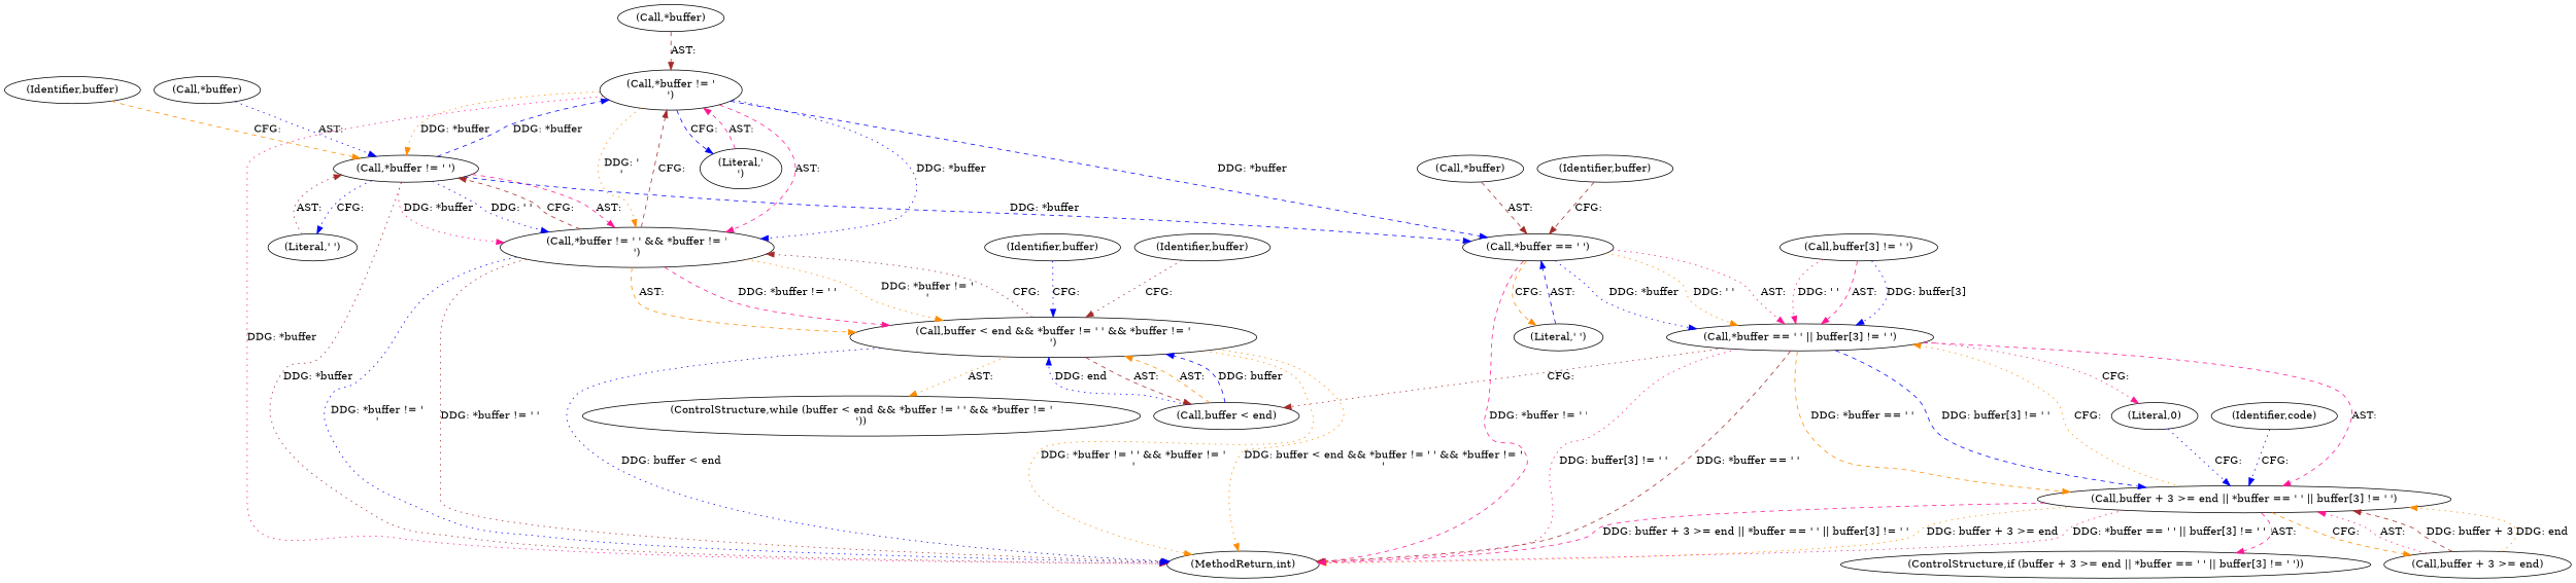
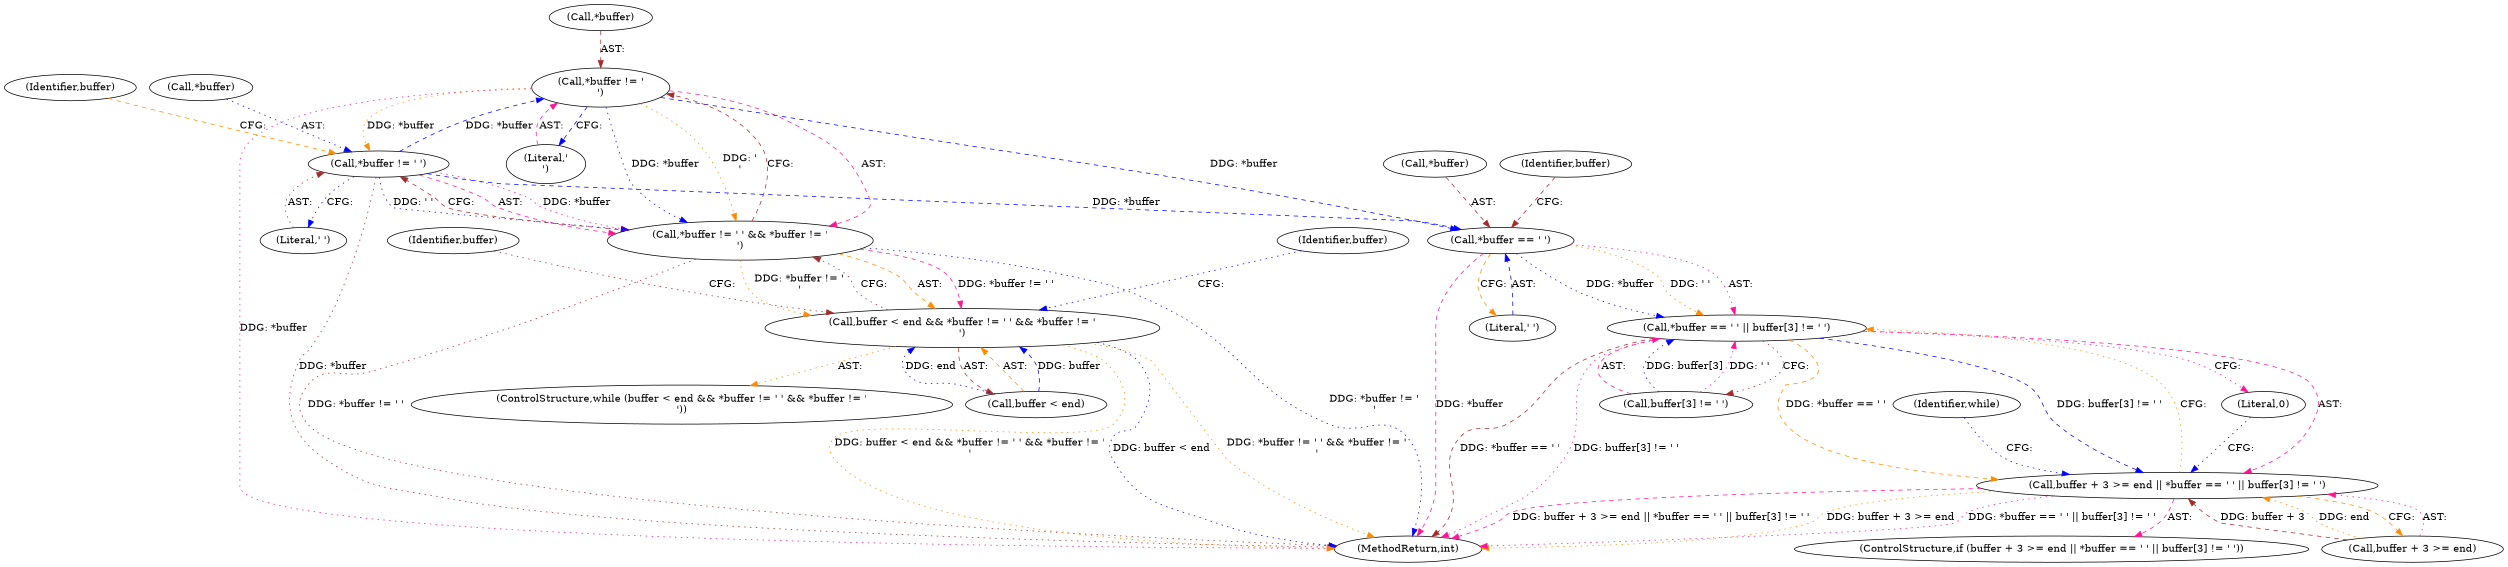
  digraph {
    edge [color=blue style=dotted]
    n1 [label="(Call,*buffer != '\r')"]
    n2 [label="(Call,*buffer != ' ')"]
    n3 [label="(Call,*buffer != ' ' && *buffer != '\r')"]
    n4 [label="(Call,*buffer == ' ')"]
    n5 [label="(Literal,'\r')"]
    n6 [label="(MethodReturn,int)"]
    n7 [label="(Literal,' ')"]
    n8 [label="(Call,buffer < end && *buffer != ' ' && *buffer != '\r')"]
    n9 [label="(Call,*buffer == ' ' || buffer[3] != ' ')"]
    n10 [label="(Literal,' ')"]
    n11 [label="(ControlStructure,while (buffer < end && *buffer != ' ' && *buffer != '\r'))"]
    n12 [label="(Call,buffer < end)"]
    n13 [label="(Call,buffer + 3 >= end || *buffer == ' ' || buffer[3] != ' ')"]
    n14 [label="(Call,buffer[3] != ' ')"]
    n15 [label="(Literal,0)"]
    n16 [label="(ControlStructure,if (buffer + 3 >= end || *buffer == ' ' || buffer[3] != ' '))"]
    n17 [label="(Call,buffer + 3 >= end)"]
    n18 [label="(Identifier,buffer)"]
    n19 [label="(Call,*buffer)"]
    n20 [label="(Identifier,buffer)"]
    n21 [label="(Call,*buffer)"]
    n22 [label="(Identifier,buffer)"]
    n23 [label="(Identifier,buffer)"]
-   n24 [label="(Identifier,code)"]
+   n24 [label="(Identifier,while)"]
    n25 [label="(Call,*buffer)"]
    n1 -> n2 [color=darkorange label="DDG: *buffer"]
    n1 -> n3 [color=deeppink label="AST: " style=dashed]
    n1 -> n3 [label="DDG: *buffer"]
    n1 -> n3 [color=darkorange label="DDG: '\r'"]
    n1 -> n4 [label="DDG: *buffer" style=dashed]
    n1 -> n5 [label="CFG: " style=dashed]
    n1 -> n6 [color=deeppink label="DDG: *buffer"]
    n2 -> n1 [label="DDG: *buffer" style=dashed]
    n2 -> n3 [color=deeppink label="AST: " style=dashed]
    n2 -> n3 [color=deeppink label="DDG: *buffer"]
    n2 -> n3 [label="DDG: ' '"]
    n2 -> n4 [label="DDG: *buffer" style=dashed]
    n2 -> n6 [color=brown label="DDG: *buffer"]
    n2 -> n7 [label="CFG: "]
    n3 -> n1 [color=brown label="CFG: " style=dashed]
    n3 -> n2 [color=brown label="CFG: " style=dashed]
    n3 -> n6 [color=brown label="DDG: *buffer != ' '"]
    n3 -> n6 [label="DDG: *buffer != '\r'"]
    n3 -> n8 [color=darkorange label="AST: " style=dashed]
    n3 -> n8 [color=deeppink label="DDG: *buffer != ' '" style=dashed]
    n3 -> n8 [color=darkorange label="DDG: *buffer != '\r'"]
-   n4 -> n6 [color=deeppink label="DDG: *buffer != ' '" style=dashed]
+   n4 -> n6 [color=deeppink label="DDG: *buffer" style=dashed]
    n4 -> n9 [color=deeppink label="AST: "]
    n4 -> n9 [label="DDG: *buffer"]
    n4 -> n9 [color=darkorange label="DDG: ' '"]
    n4 -> n10 [color=darkorange label="CFG: " style=dashed]
    n5 -> n1 [color=deeppink label="AST: " style=dashed]
    n7 -> n2 [color=brown label="AST: "]
    n8 -> n3 [color=brown label="CFG: "]
    n8 -> n6 [label="DDG: buffer < end"]
    n8 -> n6 [color=darkorange label="DDG: *buffer != ' ' && *buffer != '\r'"]
    n8 -> n6 [color=darkorange label="DDG: buffer < end && *buffer != ' ' && *buffer != '\r'"]
    n8 -> n11 [color=darkorange label="AST: "]
    n8 -> n12 [color=brown label="AST: " style=dashed]
    n9 -> n6 [color=deeppink label="DDG: buffer[3] != ' '"]
    n9 -> n6 [color=brown label="DDG: *buffer == ' '" style=dashed]
    n9 -> n13 [color=deeppink label="AST: " style=dashed]
    n9 -> n13 [color=darkorange label="DDG: *buffer == ' '" style=dashed]
    n9 -> n13 [label="DDG: buffer[3] != ' '" style=dashed]
-   n9 -> n12 [color=brown label="CFG: "]
+   n9 -> n14 [color=brown label="CFG: "]
    n9 -> n15 [color=deeppink label="CFG: "]
    n10 -> n4 [label="AST: " style=dashed]
    n12 -> n8 [color=darkorange label="AST: " style=dashed]
    n12 -> n8 [label="DDG: buffer" style=dashed]
    n12 -> n8 [label="DDG: end"]
    n13 -> n6 [color=deeppink label="DDG: buffer + 3 >= end || *buffer == ' ' || buffer[3] != ' '" style=dashed]
    n13 -> n6 [color=darkorange label="DDG: buffer + 3 >= end"]
    n13 -> n6 [color=deeppink label="DDG: *buffer == ' ' || buffer[3] != ' '"]
    n13 -> n9 [color=darkorange label="CFG: "]
    n13 -> n16 [color=deeppink label="AST: " style=dashed]
    n13 -> n17 [color=darkorange label="CFG: " style=dashed]
    n14 -> n9 [color=deeppink label="AST: " style=dashed]
    n14 -> n9 [label="DDG: buffer[3]"]
    n14 -> n9 [color=deeppink label="DDG: ' '"]
    n15 -> n13 [label="CFG: "]
    n17 -> n13 [color=deeppink label="AST: "]
    n17 -> n13 [color=brown label="DDG: buffer + 3" style=dashed]
    n17 -> n13 [color=darkorange label="DDG: end"]
    n18 -> n8 [label="CFG: "]
    n19 -> n4 [color=brown label="AST: " style=dashed]
    n20 -> n8 [color=brown label="CFG: "]
    n21 -> n2 [label="AST: "]
    n22 -> n4 [color=brown label="CFG: " style=dashed]
    n23 -> n2 [color=darkorange label="CFG: " style=dashed]
    n24 -> n13 [label="CFG: "]
    n25 -> n1 [color=brown label="AST: " style=dashed]
  }
